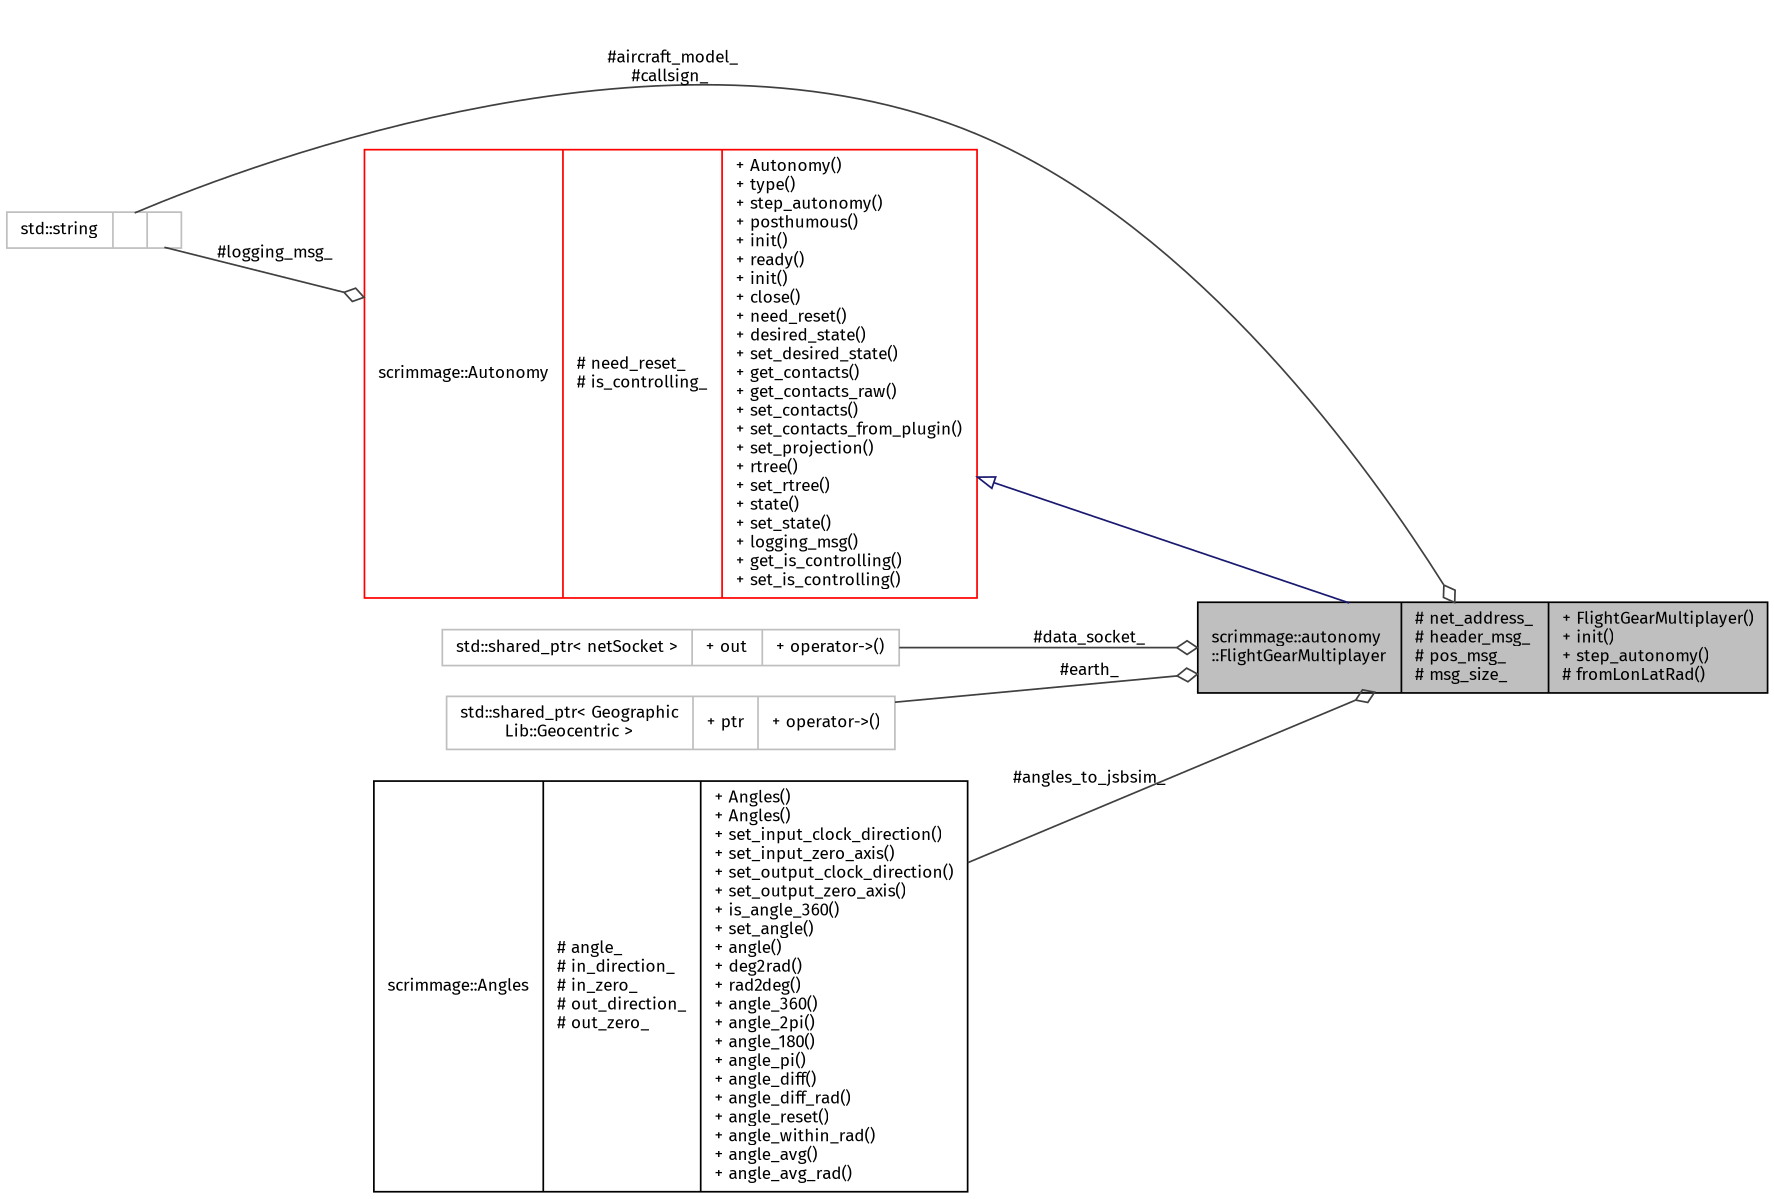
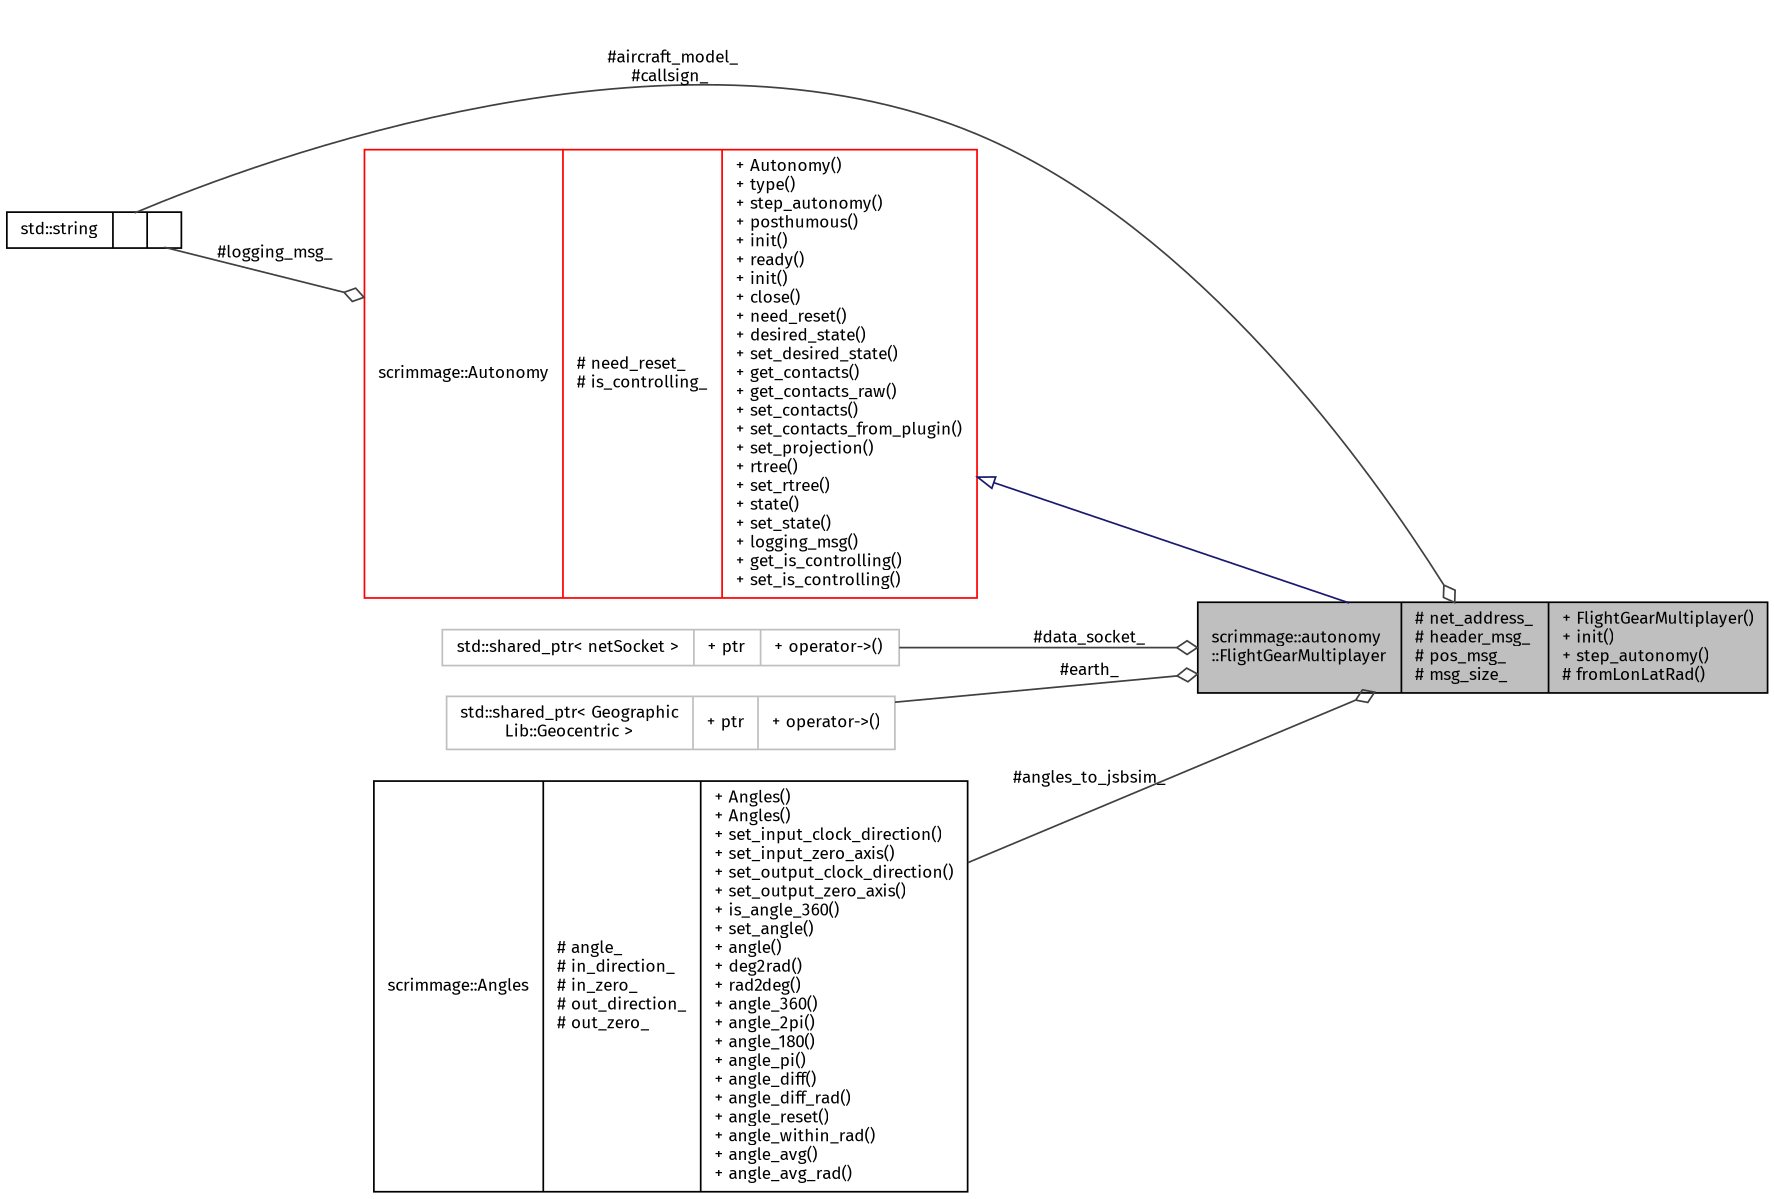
  digraph {
    fontname="Fira Sans"
    rankdir=LR
    node [color=grey75 fillcolor=white fontname="Fira Sans" fontsize=10 shape=record style=filled]
    edge [color=grey25 fontname="Fira Sans" fontsize=10 labelfontname=Helvetica labelfontsize=10 style=solid arrowhead=odiamond]
    n1 [color=black fillcolor=grey75 fontcolor=black height=0.2 label="{scrimmage::autonomy\l::FlightGearMultiplayer\n|# net_address_\l# header_msg_\l# pos_msg_\l# msg_size_\l|+ FlightGearMultiplayer()\l+ init()\l+ step_autonomy()\l# fromLonLatRad()\l}" width=0.4]
    n2 [color=red height=0.2 label="{scrimmage::Autonomy\n|# need_reset_\l# is_controlling_\l|+ Autonomy()\l+ type()\l+ step_autonomy()\l+ posthumous()\l+ init()\l+ ready()\l+ init()\l+ close()\l+ need_reset()\l+ desired_state()\l+ set_desired_state()\l+ get_contacts()\l+ get_contacts_raw()\l+ set_contacts()\l+ set_contacts_from_plugin()\l+ set_projection()\l+ rtree()\l+ set_rtree()\l+ state()\l+ set_state()\l+ logging_msg()\l+ get_is_controlling()\l+ set_is_controlling()\l}" width=0.4]
-   n3 [height=0.2 label="{std::string\n||}" width=0.4]
-   n4 [height=0.2 label="{std::shared_ptr\< netSocket \>\n|+ out\l|+ operator-\>()\l}" width=0.4]
+   n3 [color=black height=0.2 label="{std::string\n||}" width=0.4]
+   n4 [height=0.2 label="{std::shared_ptr\< netSocket \>\n|+ ptr\l|+ operator-\>()\l}" width=0.4]
    n5 [height=0.2 label="{std::shared_ptr\< Geographic\lLib::Geocentric \>\n|+ ptr\l|+ operator-\>()\l}" width=0.4]
    n6 [color=black height=0.2 label="{scrimmage::Angles\n|# angle_\l# in_direction_\l# in_zero_\l# out_direction_\l# out_zero_\l|+ Angles()\l+ Angles()\l+ set_input_clock_direction()\l+ set_input_zero_axis()\l+ set_output_clock_direction()\l+ set_output_zero_axis()\l+ is_angle_360()\l+ set_angle()\l+ angle()\l+ deg2rad()\l+ rad2deg()\l+ angle_360()\l+ angle_2pi()\l+ angle_180()\l+ angle_pi()\l+ angle_diff()\l+ angle_diff_rad()\l+ angle_reset()\l+ angle_within_rad()\l+ angle_avg()\l+ angle_avg_rad()\l}" width=0.4]
    n2 -> n1 [arrowtail=onormal color=midnightblue dir=back arrowhead=""]
    n3 -> n1 [label=" #aircraft_model_\n#callsign_"]
    n3 -> n2 [label=" #logging_msg_"]
    n4 -> n1 [label=" #data_socket_"]
    n5 -> n1 [label=" #earth_"]
    n6 -> n1 [label=" #angles_to_jsbsim_"]
  }
